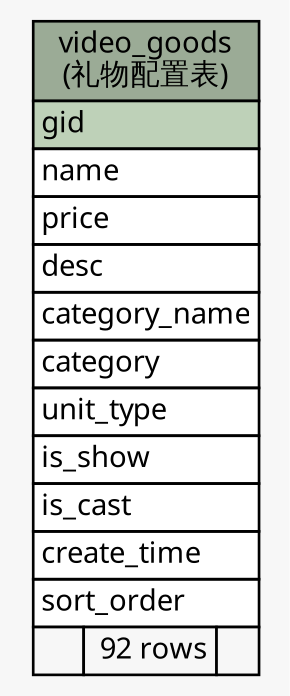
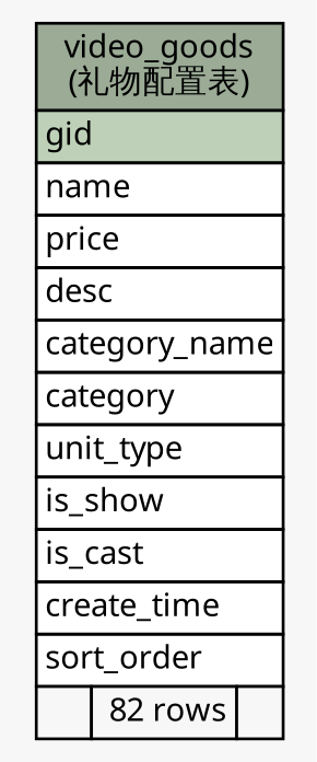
  digraph {
    bgcolor="#f7f7f7"
    fontname="Microsoft YaHei"
    fontsize=11
    nodesep=0.18
    rankdir=RL
    ranksep=0.46
-   n1 [fontname="Microsoft YaHei" fontsize=11 label=<     <TABLE BORDER="0" CELLBORDER="1" CELLSPACING="0" BGCOLOR="#ffffff">       <TR><TD COLSPAN="3" BGCOLOR="#9bab96" ALIGN="CENTER">video_goods<br/>(礼物配置表)</TD></TR>       <TR><TD PORT="gid" COLSPAN="3" BGCOLOR="#bed1b8" ALIGN="LEFT">gid</TD></TR>       <TR><TD PORT="name" COLSPAN="3" ALIGN="LEFT">name</TD></TR>       <TR><TD PORT="price" COLSPAN="3" ALIGN="LEFT">price</TD></TR>       <TR><TD PORT="desc" COLSPAN="3" ALIGN="LEFT">desc</TD></TR>       <TR><TD PORT="category_name" COLSPAN="3" ALIGN="LEFT">category_name</TD></TR>       <TR><TD PORT="category" COLSPAN="3" ALIGN="LEFT">category</TD></TR>       <TR><TD PORT="unit_type" COLSPAN="3" ALIGN="LEFT">unit_type</TD></TR>       <TR><TD PORT="is_show" COLSPAN="3" ALIGN="LEFT">is_show</TD></TR>       <TR><TD PORT="is_cast" COLSPAN="3" ALIGN="LEFT">is_cast</TD></TR>       <TR><TD PORT="create_time" COLSPAN="3" ALIGN="LEFT">create_time</TD></TR>       <TR><TD PORT="sort_order" COLSPAN="3" ALIGN="LEFT">sort_order</TD></TR>       <TR><TD ALIGN="LEFT" BGCOLOR="#f7f7f7">  </TD><TD ALIGN="RIGHT" BGCOLOR="#f7f7f7">92 rows</TD><TD ALIGN="RIGHT" BGCOLOR="#f7f7f7">  </TD></TR>     </TABLE>> shape=plaintext]
+   n1 [fontname="Microsoft YaHei" fontsize=11 label=<     <TABLE BORDER="0" CELLBORDER="1" CELLSPACING="0" BGCOLOR="#ffffff">       <TR><TD COLSPAN="3" BGCOLOR="#9bab96" ALIGN="CENTER">video_goods<br/>(礼物配置表)</TD></TR>       <TR><TD PORT="gid" COLSPAN="3" BGCOLOR="#bed1b8" ALIGN="LEFT">gid</TD></TR>       <TR><TD PORT="name" COLSPAN="3" ALIGN="LEFT">name</TD></TR>       <TR><TD PORT="price" COLSPAN="3" ALIGN="LEFT">price</TD></TR>       <TR><TD PORT="desc" COLSPAN="3" ALIGN="LEFT">desc</TD></TR>       <TR><TD PORT="category_name" COLSPAN="3" ALIGN="LEFT">category_name</TD></TR>       <TR><TD PORT="category" COLSPAN="3" ALIGN="LEFT">category</TD></TR>       <TR><TD PORT="unit_type" COLSPAN="3" ALIGN="LEFT">unit_type</TD></TR>       <TR><TD PORT="is_show" COLSPAN="3" ALIGN="LEFT">is_show</TD></TR>       <TR><TD PORT="is_cast" COLSPAN="3" ALIGN="LEFT">is_cast</TD></TR>       <TR><TD PORT="create_time" COLSPAN="3" ALIGN="LEFT">create_time</TD></TR>       <TR><TD PORT="sort_order" COLSPAN="3" ALIGN="LEFT">sort_order</TD></TR>       <TR><TD ALIGN="LEFT" BGCOLOR="#f7f7f7">  </TD><TD ALIGN="RIGHT" BGCOLOR="#f7f7f7">82 rows</TD><TD ALIGN="RIGHT" BGCOLOR="#f7f7f7">  </TD></TR>     </TABLE>> shape=plaintext]
  }
